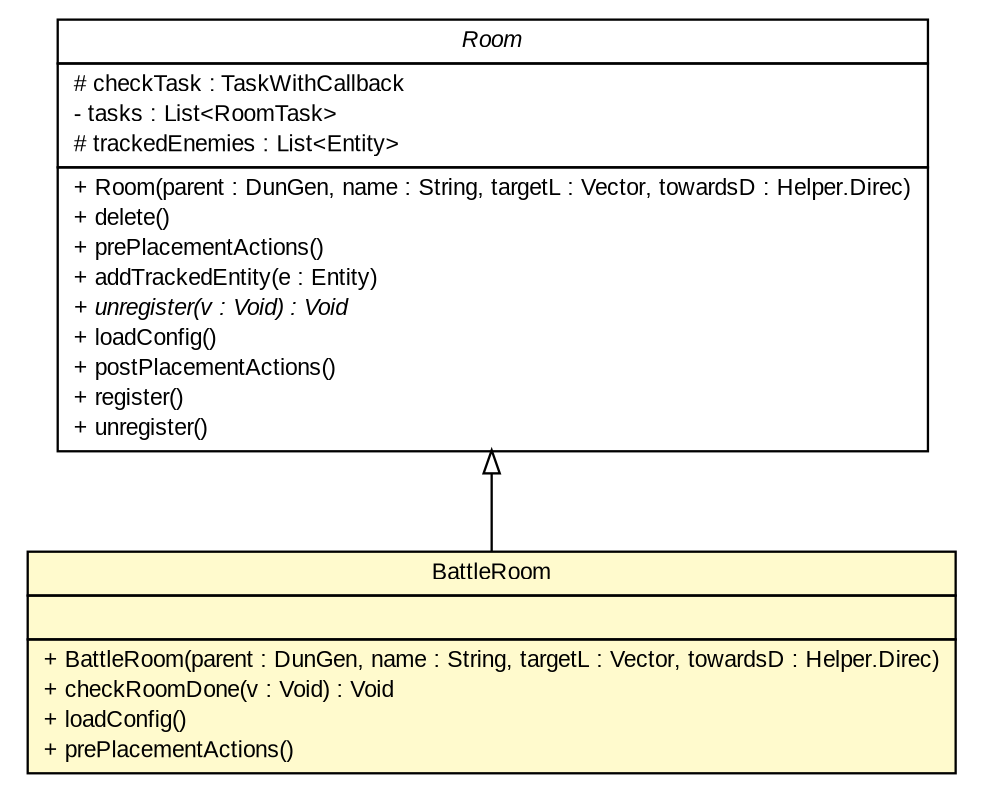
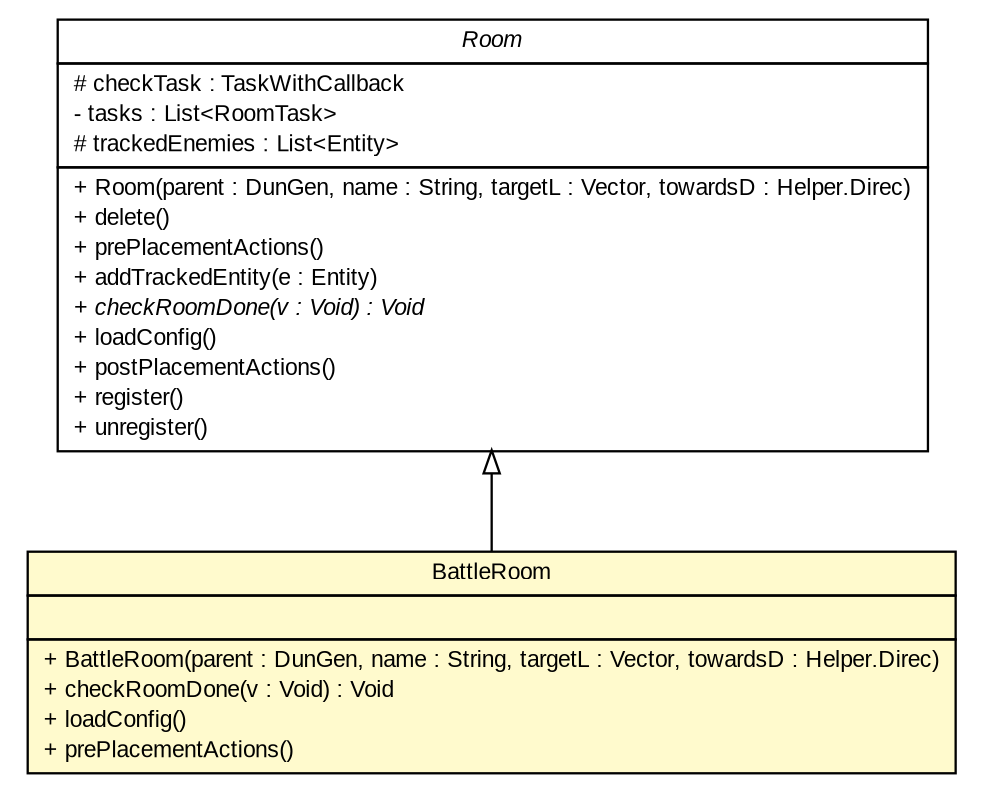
  digraph {
    nodesep=0.25
    ranksep=0.5
    node [fontcolor=black fontname=arial fontsize=10.0 shape=plaintext]
-   n1 [label=<<table title="dunGen.Room" border="0" cellborder="1" cellspacing="0" cellpadding="2" port="p" href="./Room.html" target="_parent"> 		<tr><td><table border="0" cellspacing="0" cellpadding="1"> <tr><td align="center" balign="center"><font face="arial italic"> Room </font></td></tr> 		</table></td></tr> 		<tr><td><table border="0" cellspacing="0" cellpadding="1"> <tr><td align="left" balign="left"> # checkTask : TaskWithCallback </td></tr> <tr><td align="left" balign="left"> - tasks : List&lt;RoomTask&gt; </td></tr> <tr><td align="left" balign="left"> # trackedEnemies : List&lt;Entity&gt; </td></tr> 		</table></td></tr> 		<tr><td><table border="0" cellspacing="0" cellpadding="1"> <tr><td align="left" balign="left"> + Room(parent : DunGen, name : String, targetL : Vector, towardsD : Helper.Direc) </td></tr> <tr><td align="left" balign="left"> + delete() </td></tr> <tr><td align="left" balign="left"> + prePlacementActions() </td></tr> <tr><td align="left" balign="left"> + addTrackedEntity(e : Entity) </td></tr> <tr><td align="left" balign="left"><font face="arial italic" point-size="10.0"> + unregister(v : Void) : Void </font></td></tr> <tr><td align="left" balign="left"> + loadConfig() </td></tr> <tr><td align="left" balign="left"> + postPlacementActions() </td></tr> <tr><td align="left" balign="left"> + register() </td></tr> <tr><td align="left" balign="left"> + unregister() </td></tr> 		</table></td></tr> 		</table>>]
+   n1 [label=<<table title="dunGen.Room" border="0" cellborder="1" cellspacing="0" cellpadding="2" port="p" href="./Room.html" target="_parent"> 		<tr><td><table border="0" cellspacing="0" cellpadding="1"> <tr><td align="center" balign="center"><font face="arial italic"> Room </font></td></tr> 		</table></td></tr> 		<tr><td><table border="0" cellspacing="0" cellpadding="1"> <tr><td align="left" balign="left"> # checkTask : TaskWithCallback </td></tr> <tr><td align="left" balign="left"> - tasks : List&lt;RoomTask&gt; </td></tr> <tr><td align="left" balign="left"> # trackedEnemies : List&lt;Entity&gt; </td></tr> 		</table></td></tr> 		<tr><td><table border="0" cellspacing="0" cellpadding="1"> <tr><td align="left" balign="left"> + Room(parent : DunGen, name : String, targetL : Vector, towardsD : Helper.Direc) </td></tr> <tr><td align="left" balign="left"> + delete() </td></tr> <tr><td align="left" balign="left"> + prePlacementActions() </td></tr> <tr><td align="left" balign="left"> + addTrackedEntity(e : Entity) </td></tr> <tr><td align="left" balign="left"><font face="arial italic" point-size="10.0"> + checkRoomDone(v : Void) : Void </font></td></tr> <tr><td align="left" balign="left"> + loadConfig() </td></tr> <tr><td align="left" balign="left"> + postPlacementActions() </td></tr> <tr><td align="left" balign="left"> + register() </td></tr> <tr><td align="left" balign="left"> + unregister() </td></tr> 		</table></td></tr> 		</table>>]
    n2 [label=<<table title="dunGen.BattleRoom" border="0" cellborder="1" cellspacing="0" cellpadding="2" port="p" bgcolor="lemonChiffon" href="./BattleRoom.html" target="_parent"> 		<tr><td><table border="0" cellspacing="0" cellpadding="1"> <tr><td align="center" balign="center"> BattleRoom </td></tr> 		</table></td></tr> 		<tr><td><table border="0" cellspacing="0" cellpadding="1"> <tr><td align="left" balign="left">  </td></tr> 		</table></td></tr> 		<tr><td><table border="0" cellspacing="0" cellpadding="1"> <tr><td align="left" balign="left"> + BattleRoom(parent : DunGen, name : String, targetL : Vector, towardsD : Helper.Direc) </td></tr> <tr><td align="left" balign="left"> + checkRoomDone(v : Void) : Void </td></tr> <tr><td align="left" balign="left"> + loadConfig() </td></tr> <tr><td align="left" balign="left"> + prePlacementActions() </td></tr> 		</table></td></tr> 		</table>>]
    n1 -> n2 [arrowtail=empty dir=back fontname=arial fontsize=10 headport=p labelfontname=arial labelfontsize=10 tailport=p]
  }
